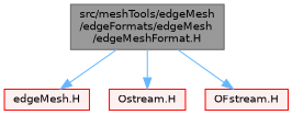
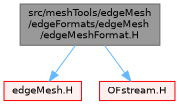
  digraph {
    node [color=red fillcolor="#FFF0F0" fontname=Helvetica fontsize=10 shape=box style=filled]
    edge [color=steelblue1 fontname=Helvetica fontsize=10 labelfontname=Helvetica labelfontsize=10 style=solid]
    n1 [color=gray40 fillcolor=grey60 fontcolor=black height=0.2 label="src/meshTools/edgeMesh\l/edgeFormats/edgeMesh\l/edgeMeshFormat.H" width=0.4]
    n2 [height=0.2 label="edgeMesh.H" width=0.4]
-   n3 [height=0.2 label="Ostream.H" width=0.4]
    n4 [height=0.2 label="OFstream.H" width=0.4]
    n1 -> n2
-   n1 -> n3
    n1 -> n4
  }
